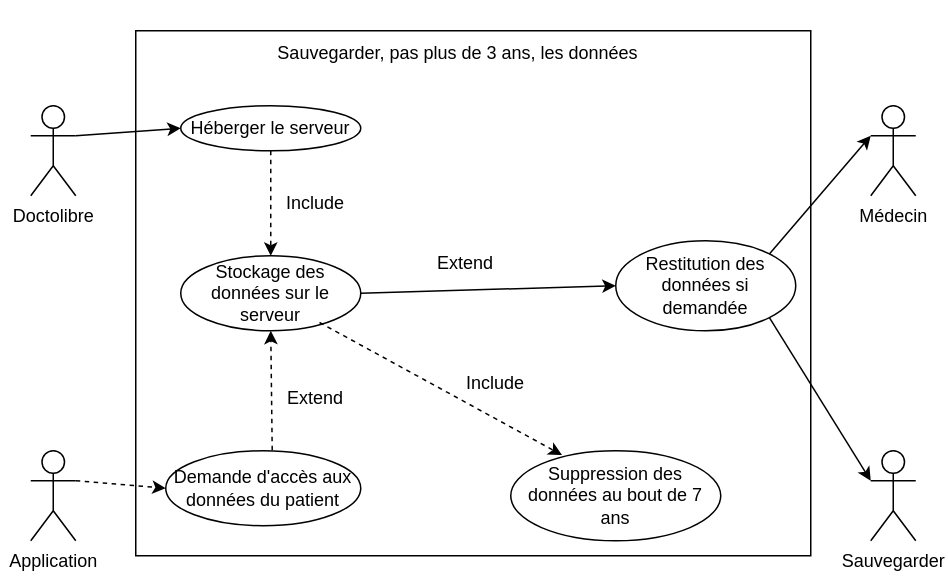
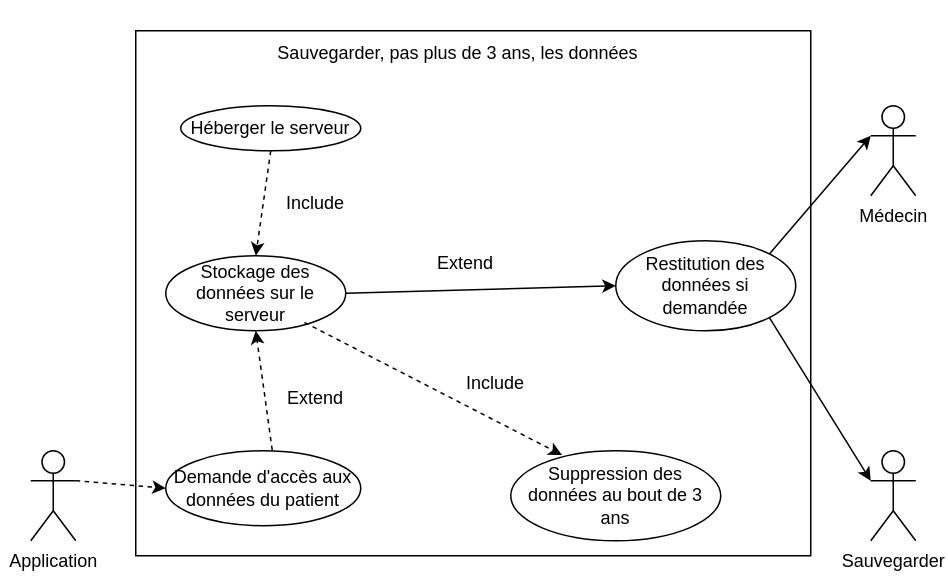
  <mxCell id="0" />
  <mxCell id="1" parent="0" />
  <mxCell id="2" value="Médecin" style="shape=umlActor;verticalLabelPosition=bottom;verticalAlign=top;html=1;outlineConnect=0;" vertex="1" parent="1"><mxGeometry x="580" y="70" width="30" height="60" as="geometry" /></mxCell>
  <mxCell id="3" value="Application" style="shape=umlActor;verticalLabelPosition=bottom;verticalAlign=top;html=1;outlineConnect=0;" vertex="1" parent="1"><mxGeometry x="20" y="300" width="30" height="60" as="geometry" /></mxCell>
  <mxCell id="4" value="" style="rounded=0;whiteSpace=wrap;html=1;" vertex="1" parent="1"><mxGeometry x="90" y="20" width="450" height="350" as="geometry" /></mxCell>
  <mxCell id="5" value="Demande d'accès aux données du patient" style="ellipse;whiteSpace=wrap;html=1;" vertex="1" parent="1"><mxGeometry x="110" y="300" width="130" height="50" as="geometry" /></mxCell>
  <mxCell id="6" value="Héberger le serveur" style="ellipse;whiteSpace=wrap;html=1;" vertex="1" parent="1"><mxGeometry x="120" y="70" width="120" height="30" as="geometry" /></mxCell>
- <mxCell id="7" value="Suppression des données au bout de 7 ans" style="ellipse;whiteSpace=wrap;html=1;" vertex="1" parent="1"><mxGeometry x="340" y="300" width="140" height="60" as="geometry" /></mxCell>
- <mxCell id="8" value="Doctolibre" style="shape=umlActor;verticalLabelPosition=bottom;verticalAlign=top;html=1;outlineConnect=0;" vertex="1" parent="1"><mxGeometry x="20" y="70" width="30" height="60" as="geometry" /></mxCell>
+ <mxCell id="7" value="Suppression des données au bout de 3 ans" style="ellipse;whiteSpace=wrap;html=1;" vertex="1" parent="1"><mxGeometry x="340" y="300" width="140" height="60" as="geometry" /></mxCell>
  <mxCell id="9" value="" style="endArrow=classic;html=1;rounded=0;exitX=1;exitY=0.333;exitDx=0;exitDy=0;exitPerimeter=0;entryX=0;entryY=0.5;entryDx=0;entryDy=0;dashed=1;" edge="1" parent="1" source="3" target="5"><mxGeometry width="50" height="50" relative="1" as="geometry"><mxPoint x="160" y="340" as="sourcePoint" /><mxPoint x="210" y="290" as="targetPoint" /></mxGeometry></mxCell>
- <mxCell id="10" value="" style="endArrow=classic;html=1;rounded=0;exitX=1;exitY=0.333;exitDx=0;exitDy=0;exitPerimeter=0;entryX=0;entryY=0.5;entryDx=0;entryDy=0;" edge="1" parent="1" source="8" target="6"><mxGeometry width="50" height="50" relative="1" as="geometry"><mxPoint x="-50" y="260" as="sourcePoint" /><mxPoint x="0" y="210" as="targetPoint" /></mxGeometry></mxCell>
  <mxCell id="11" value="" style="endArrow=classic;html=1;rounded=0;dashed=1;entryX=0.5;entryY=1;entryDx=0;entryDy=0;exitX=0.546;exitY=-0.008;exitDx=0;exitDy=0;exitPerimeter=0;" edge="1" parent="1" source="5" target="12"><mxGeometry width="50" height="50" relative="1" as="geometry"><mxPoint x="245" y="279" as="sourcePoint" /><mxPoint x="205" y="220" as="targetPoint" /></mxGeometry></mxCell>
- <mxCell id="12" value="Stockage des données sur le serveur" style="ellipse;whiteSpace=wrap;html=1;" vertex="1" parent="1"><mxGeometry x="120" y="170" width="120" height="50" as="geometry" /></mxCell>
+ <mxCell id="12" value="Stockage des données sur le serveur" style="ellipse;whiteSpace=wrap;html=1;" vertex="1" parent="1"><mxGeometry x="110" y="170" width="120" height="50" as="geometry" /></mxCell>
  <mxCell id="13" value="" style="endArrow=classic;html=1;rounded=0;exitX=0.5;exitY=1;exitDx=0;exitDy=0;entryX=0.5;entryY=0;entryDx=0;entryDy=0;dashed=1;" edge="1" parent="1" source="6" target="12"><mxGeometry width="50" height="50" relative="1" as="geometry"><mxPoint x="230" y="280" as="sourcePoint" /><mxPoint x="280" y="230" as="targetPoint" /></mxGeometry></mxCell>
  <mxCell id="14" value="" style="endArrow=classic;html=1;rounded=0;entryX=0.244;entryY=0.047;entryDx=0;entryDy=0;entryPerimeter=0;exitX=0.771;exitY=0.89;exitDx=0;exitDy=0;exitPerimeter=0;dashed=1;" edge="1" parent="1" source="12" target="7"><mxGeometry width="50" height="50" relative="1" as="geometry"><mxPoint x="-80" y="480" as="sourcePoint" /><mxPoint x="-30" y="430" as="targetPoint" /></mxGeometry></mxCell>
  <mxCell id="15" value="Sauvegarder" style="shape=umlActor;verticalLabelPosition=bottom;verticalAlign=top;html=1;outlineConnect=0;" vertex="1" parent="1"><mxGeometry x="580" y="300" width="30" height="60" as="geometry" /></mxCell>
  <mxCell id="16" value="" style="endArrow=classic;html=1;rounded=0;entryX=0;entryY=0.5;entryDx=0;entryDy=0;exitX=1;exitY=0.5;exitDx=0;exitDy=0;dashed=0;" edge="1" parent="1" source="12" target="17"><mxGeometry width="50" height="50" relative="1" as="geometry"><mxPoint x="366" y="204" as="sourcePoint" /><mxPoint x="420" y="130" as="targetPoint" /></mxGeometry></mxCell>
  <mxCell id="17" value="Restitution des données si demandée" style="ellipse;whiteSpace=wrap;html=1;" vertex="1" parent="1"><mxGeometry x="410" y="160" width="120" height="60" as="geometry" /></mxCell>
  <mxCell id="18" value="" style="endArrow=classic;html=1;rounded=0;entryX=0;entryY=0.333;entryDx=0;entryDy=0;entryPerimeter=0;exitX=1;exitY=0;exitDx=0;exitDy=0;" edge="1" parent="1" source="17" target="2"><mxGeometry width="50" height="50" relative="1" as="geometry"><mxPoint x="-50" y="310" as="sourcePoint" /><mxPoint x="0" y="260" as="targetPoint" /></mxGeometry></mxCell>
  <mxCell id="19" value="" style="endArrow=classic;html=1;rounded=0;entryX=0;entryY=0.333;entryDx=0;entryDy=0;entryPerimeter=0;exitX=1;exitY=1;exitDx=0;exitDy=0;" edge="1" parent="1" source="17" target="15"><mxGeometry width="50" height="50" relative="1" as="geometry"><mxPoint x="0" y="440" as="sourcePoint" /><mxPoint x="50" y="390" as="targetPoint" /></mxGeometry></mxCell>
  <mxCell id="20" value="Include" style="text;html=1;strokeColor=none;fillColor=none;align=center;verticalAlign=middle;whiteSpace=wrap;rounded=0;" vertex="1" parent="1"><mxGeometry x="180" y="120" width="60" height="30" as="geometry" /></mxCell>
  <mxCell id="21" value="Extend" style="text;html=1;strokeColor=none;fillColor=none;align=center;verticalAlign=middle;whiteSpace=wrap;rounded=0;" vertex="1" parent="1"><mxGeometry x="180" y="250" width="60" height="30" as="geometry" /></mxCell>
  <mxCell id="22" value="Include" style="text;html=1;strokeColor=none;fillColor=none;align=center;verticalAlign=middle;whiteSpace=wrap;rounded=0;" vertex="1" parent="1"><mxGeometry x="300" y="240" width="60" height="30" as="geometry" /></mxCell>
  <mxCell id="23" value="Extend" style="text;html=1;strokeColor=none;fillColor=none;align=center;verticalAlign=middle;whiteSpace=wrap;rounded=0;" vertex="1" parent="1"><mxGeometry x="280" y="160" width="60" height="30" as="geometry" /></mxCell>
  <mxCell id="24" value="Sauvegarder, pas plus de 3 ans, les données" style="text;html=1;strokeColor=none;fillColor=none;align=center;verticalAlign=middle;whiteSpace=wrap;rounded=0;" vertex="1" parent="1"><mxGeometry x="180" y="20" width="250" height="30" as="geometry" /></mxCell>
